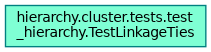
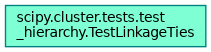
  digraph {
    rankdir=TB
-   n1 [color=teal fillcolor=aquamarine fontname=Helvetica fontsize=10 height=0.2 label="hierarchy.cluster.tests.test\l_hierarchy.TestLinkageTies" shape=box style=filled width=0.4]
+   n1 [color=teal fillcolor=aquamarine fontname=Helvetica fontsize=10 height=0.2 label="scipy.cluster.tests.test\l_hierarchy.TestLinkageTies" shape=box style=filled width=0.4]
  }
